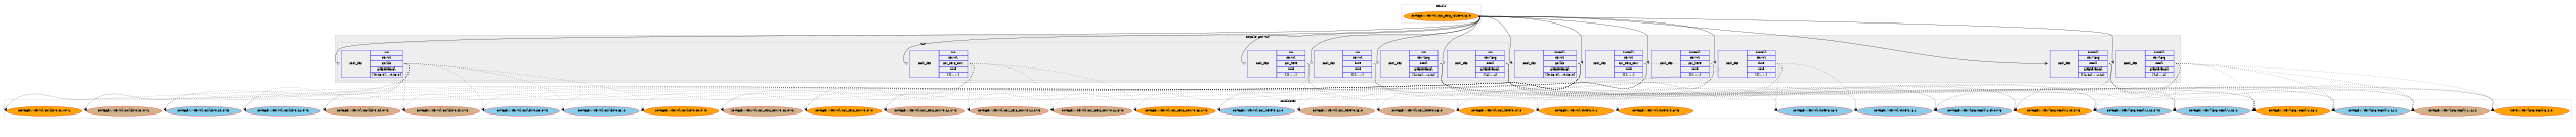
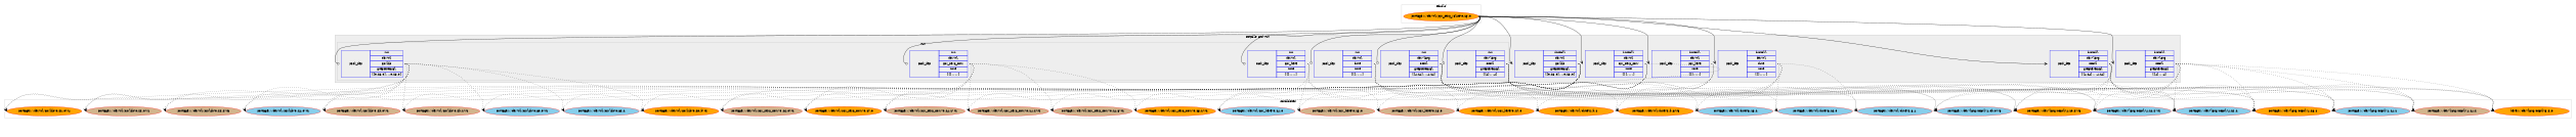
  digraph {
    compound=true
    concentrate=true
    fontname="DejaVu Sans Mono"
    fontsize=10
    newrank=true
    rankdir=TB
    ranksep=1.5
    node [color=red fontname="DejaVu Sans Mono" fontsize=10 style=filled]
    edge [arrowhead=vee fontname="DejaVu Sans Mono" headport=w style=dotted tailport=e weight=100]
    n1 [fillcolor=orange label="portage://dev-ml/ppx_sexp_value-0.16.0" width=4]
    n2 [color=blue label=<<TABLE BORDER="0" CELLBORDER="1" CELLSPACING="0" CELLPADDING="4" WIDTH="220"><TR><TD ROWSPAN="6" CELLPADDING="30">pack_dep</TD></TR><TR><TD WIDTH="110">install</TD></TR><TR><TD>dev-lang</TD></TR><TR><TD>ocaml</TD></TR><TR><TD>greaterequal</TD></TR><TR><TD>[[4],,,4]</TD></TR></TABLE>> shape=none style=""]
    n3 [color=blue label=<<TABLE BORDER="0" CELLBORDER="1" CELLSPACING="0" CELLPADDING="4" WIDTH="220"><TR><TD ROWSPAN="6" CELLPADDING="30">pack_dep</TD></TR><TR><TD WIDTH="110">install</TD></TR><TR><TD>dev-lang</TD></TR><TR><TD>ocaml</TD></TR><TR><TD>greaterequal</TD></TR><TR><TD>[[4,14],,,4.14]</TD></TR></TABLE>> shape=none style=""]
    n4 [color=blue label=<<TABLE BORDER="0" CELLBORDER="1" CELLSPACING="0" CELLPADDING="4" WIDTH="220"><TR><TD ROWSPAN="6" CELLPADDING="30">pack_dep</TD></TR><TR><TD WIDTH="110">install</TD></TR><TR><TD>dev-ml</TD></TR><TR><TD>dune</TD></TR><TR><TD>none</TD></TR><TR><TD>[[],,,,]</TD></TR></TABLE>> shape=none style=""]
    n5 [color=blue label=<<TABLE BORDER="0" CELLBORDER="1" CELLSPACING="0" CELLPADDING="4" WIDTH="220"><TR><TD ROWSPAN="6" CELLPADDING="30">pack_dep</TD></TR><TR><TD WIDTH="110">install</TD></TR><TR><TD>dev-ml</TD></TR><TR><TD>ppx_here</TD></TR><TR><TD>none</TD></TR><TR><TD>[[],,,,]</TD></TR></TABLE>> shape=none style=""]
    n6 [color=blue label=<<TABLE BORDER="0" CELLBORDER="1" CELLSPACING="0" CELLPADDING="4" WIDTH="220"><TR><TD ROWSPAN="6" CELLPADDING="30">pack_dep</TD></TR><TR><TD WIDTH="110">install</TD></TR><TR><TD>dev-ml</TD></TR><TR><TD>ppx_sexp_conv</TD></TR><TR><TD>none</TD></TR><TR><TD>[[],,,,]</TD></TR></TABLE>> shape=none style=""]
    n7 [color=blue label=<<TABLE BORDER="0" CELLBORDER="1" CELLSPACING="0" CELLPADDING="4" WIDTH="220"><TR><TD ROWSPAN="6" CELLPADDING="30">pack_dep</TD></TR><TR><TD WIDTH="110">install</TD></TR><TR><TD>dev-ml</TD></TR><TR><TD>ppxlib</TD></TR><TR><TD>greaterequal</TD></TR><TR><TD>[[0,28,0],,,0.28.0]</TD></TR></TABLE>> shape=none style=""]
    n8 [color=blue label=<<TABLE BORDER="0" CELLBORDER="1" CELLSPACING="0" CELLPADDING="4" WIDTH="220"><TR><TD ROWSPAN="6" CELLPADDING="30">pack_dep</TD></TR><TR><TD WIDTH="110">run</TD></TR><TR><TD>dev-lang</TD></TR><TR><TD>ocaml</TD></TR><TR><TD>greaterequal</TD></TR><TR><TD>[[4],,,4]</TD></TR></TABLE>> shape=none style=""]
    n9 [color=blue label=<<TABLE BORDER="0" CELLBORDER="1" CELLSPACING="0" CELLPADDING="4" WIDTH="220"><TR><TD ROWSPAN="6" CELLPADDING="30">pack_dep</TD></TR><TR><TD WIDTH="110">run</TD></TR><TR><TD>dev-lang</TD></TR><TR><TD>ocaml</TD></TR><TR><TD>greaterequal</TD></TR><TR><TD>[[4,14],,,4.14]</TD></TR></TABLE>> shape=none style=""]
    n10 [color=blue label=<<TABLE BORDER="0" CELLBORDER="1" CELLSPACING="0" CELLPADDING="4" WIDTH="220"><TR><TD ROWSPAN="6" CELLPADDING="30">pack_dep</TD></TR><TR><TD WIDTH="110">run</TD></TR><TR><TD>dev-ml</TD></TR><TR><TD>dune</TD></TR><TR><TD>none</TD></TR><TR><TD>[[],,,,]</TD></TR></TABLE>> shape=none style=""]
    n11 [color=blue label=<<TABLE BORDER="0" CELLBORDER="1" CELLSPACING="0" CELLPADDING="4" WIDTH="220"><TR><TD ROWSPAN="6" CELLPADDING="30">pack_dep</TD></TR><TR><TD WIDTH="110">run</TD></TR><TR><TD>dev-ml</TD></TR><TR><TD>ppx_here</TD></TR><TR><TD>none</TD></TR><TR><TD>[[],,,,]</TD></TR></TABLE>> shape=none style=""]
    n12 [color=blue label=<<TABLE BORDER="0" CELLBORDER="1" CELLSPACING="0" CELLPADDING="4" WIDTH="220"><TR><TD ROWSPAN="6" CELLPADDING="30">pack_dep</TD></TR><TR><TD WIDTH="110">run</TD></TR><TR><TD>dev-ml</TD></TR><TR><TD>ppx_sexp_conv</TD></TR><TR><TD>none</TD></TR><TR><TD>[[],,,,]</TD></TR></TABLE>> shape=none style=""]
    n13 [color=blue label=<<TABLE BORDER="0" CELLBORDER="1" CELLSPACING="0" CELLPADDING="4" WIDTH="220"><TR><TD ROWSPAN="6" CELLPADDING="30">pack_dep</TD></TR><TR><TD WIDTH="110">run</TD></TR><TR><TD>dev-ml</TD></TR><TR><TD>ppxlib</TD></TR><TR><TD>greaterequal</TD></TR><TR><TD>[[0,28,0],,,0.28.0]</TD></TR></TABLE>> shape=none style=""]
    n14 [fillcolor=orange label="here://dev-lang/ocaml-5.2.0" width=4]
    n15 [fillcolor=tan label="portage://dev-lang/ocaml-4.14.2" width=4]
    n16 [fillcolor=skyblue label="portage://dev-lang/ocaml-4.14.1" width=4]
    n17 [fillcolor=orange label="portage://dev-lang/ocaml-4.13.1" width=4]
    n18 [fillcolor=skyblue label="portage://dev-lang/ocaml-4.12.1" width=4]
    n19 [fillcolor=skyblue label="portage://dev-lang/ocaml-4.11.2-r2" width=4]
    n20 [fillcolor=orange label="portage://dev-lang/ocaml-4.10.2-r3" width=4]
    n21 [fillcolor=skyblue label="portage://dev-lang/ocaml-4.09.0-r3" width=4]
    n22 [fillcolor=skyblue label="portage://dev-ml/dune-3.16.0" width=4]
+   n23 [fillcolor=skyblue label="portage://dev-ml/dune-3.13.1" width=4]
    n24 [fillcolor=orange label="portage://dev-ml/dune-2.9.3-r3" width=4]
    n25 [fillcolor=orange label="portage://dev-ml/dune-2.9.1" width=4]
    n26 [fillcolor=skyblue label="portage://dev-ml/dune-2.8.4" width=4]
    n27 [fillcolor=orange label="portage://dev-ml/ppx_here-0.17.0" width=4]
    n28 [fillcolor=tan label="portage://dev-ml/ppx_here-0.16.0" width=4]
    n29 [fillcolor=tan label="portage://dev-ml/ppx_here-0.15.0" width=4]
    n30 [fillcolor=skyblue label="portage://dev-ml/ppx_here-0.14.0" width=4]
    n31 [fillcolor=orange label="portage://dev-ml/ppx_sexp_conv-0.17.0" width=4]
    n32 [fillcolor=tan label="portage://dev-ml/ppx_sexp_conv-0.16.0-r1" width=4]
    n33 [fillcolor=orange label="portage://dev-ml/ppx_sexp_conv-0.15.1-r1" width=4]
    n34 [fillcolor=tan label="portage://dev-ml/ppx_sexp_conv-0.14.3-r1" width=4]
    n35 [fillcolor=tan label="portage://dev-ml/ppx_sexp_conv-0.14.2-r2" width=4]
    n36 [fillcolor=tan label="portage://dev-ml/ppx_sexp_conv-0.14.1-r1" width=4]
    n37 [fillcolor=skyblue label="portage://dev-ml/ppxlib-0.32.1" width=4]
    n38 [fillcolor=skyblue label="portage://dev-ml/ppxlib-0.30.0-r1" width=4]
    n39 [fillcolor=tan label="portage://dev-ml/ppxlib-0.29.1-r1" width=4]
    n40 [fillcolor=tan label="portage://dev-ml/ppxlib-0.29.0-r1" width=4]
    n41 [fillcolor=skyblue label="portage://dev-ml/ppxlib-0.24.0-r1" width=4]
-   n42 [fillcolor=skyblue label="portage://dev-ml/ppxlib-0.22.2-r3" width=4]
+   n42 [fillcolor=tan label="portage://dev-ml/ppxlib-0.22.2-r3" width=4]
    n43 [fillcolor=tan label="portage://dev-ml/ppxlib-0.22.0-r4" width=4]
    n44 [fillcolor=orange label="portage://dev-ml/ppxlib-0.21.0-r4" width=4]
    n45 [fillcolor=orange label="portage://dev-ml/ppxlib-0.20.9-r2" width=4]
    subgraph cluster_1 {
      color=gray
      label=<<i>ebuild</i>>
      n1
    }
    subgraph cluster_2 {
      color=gray
      label=<<i>dependencies</i>>
      subgraph cluster_3 {
        color=gray
        fillcolor="#eeeeee"
        label=<<i>compile</i>>
        style=filled
        subgraph sub_4 {
          color=gray
          fillcolor="#eeeeee"
          label=<<i>compile</i>>
          style=filled
          n2
        }
        subgraph sub_5 {
          color=gray
          fillcolor="#eeeeee"
          label=<<i>compile</i>>
          style=filled
          n3
        }
        subgraph sub_6 {
          color=gray
          fillcolor="#eeeeee"
          label=<<i>compile</i>>
          style=filled
          n4
        }
        subgraph sub_7 {
          color=gray
          fillcolor="#eeeeee"
          label=<<i>compile</i>>
          style=filled
          n5
        }
        subgraph sub_8 {
          color=gray
          fillcolor="#eeeeee"
          label=<<i>compile</i>>
          style=filled
          n6
        }
        subgraph sub_9 {
          color=gray
          fillcolor="#eeeeee"
          label=<<i>compile</i>>
          style=filled
          n7
        }
      }
      subgraph cluster_10 {
        color=gray
        fillcolor="#eeeeee"
        label=<<i>compile and run</i>>
        style=filled
      }
      subgraph cluster_11 {
        color=gray
        fillcolor="#eeeeee"
        label=<<i>run</i>>
        style=filled
        subgraph sub_12 {
          color=gray
          fillcolor="#eeeeee"
          label=<<i>run</i>>
          style=filled
          n8
        }
        subgraph sub_13 {
          color=gray
          fillcolor="#eeeeee"
          label=<<i>run</i>>
          style=filled
          n9
        }
        subgraph sub_14 {
          color=gray
          fillcolor="#eeeeee"
          label=<<i>run</i>>
          style=filled
          n10
        }
        subgraph sub_15 {
          color=gray
          fillcolor="#eeeeee"
          label=<<i>run</i>>
          style=filled
          n11
        }
        subgraph sub_16 {
          color=gray
          fillcolor="#eeeeee"
          label=<<i>run</i>>
          style=filled
          n12
        }
        subgraph sub_17 {
          color=gray
          fillcolor="#eeeeee"
          label=<<i>run</i>>
          style=filled
          n13
        }
      }
    }
    subgraph cluster_18 {
      color=gray
      label=<<i>candidates</i>>
      rank=same
      subgraph sub_19 {
        color=black
        label=<<i>candidates</i>>
        nodesep=1
        rank=same
        n14
        n15
        n16
        n17
        n18
        n19
        n20
        n21
      }
      subgraph sub_20 {
        color=black
        label=<<i>candidates</i>>
        nodesep=1
        rank=same
        n14
        n15
        n16
        n17
        n18
        n19
        n20
        n21
      }
      subgraph sub_21 {
        color=black
        label=<<i>candidates</i>>
        nodesep=1
        rank=same
        n22
+       n23
        n24
        n25
        n26
      }
      subgraph sub_22 {
        color=black
        label=<<i>candidates</i>>
        nodesep=1
        rank=same
        n27
        n28
        n29
        n30
      }
      subgraph sub_23 {
        color=black
        label=<<i>candidates</i>>
        nodesep=1
        rank=same
        n14
        n15
        n16
        n17
        n18
        n19
        n20
        n21
      }
      subgraph sub_24 {
        color=black
        label=<<i>candidates</i>>
        nodesep=1
        rank=same
        n31
        n32
        n33
        n34
        n35
        n36
      }
      subgraph sub_25 {
        color=black
        label=<<i>candidates</i>>
        nodesep=1
        rank=same
        n37
        n38
        n39
        n40
        n41
        n42
        n43
        n44
        n45
      }
      subgraph sub_26 {
        color=black
        label=<<i>candidates</i>>
        nodesep=1
        rank=same
        n14
        n15
        n16
        n17
        n18
        n19
        n20
        n21
      }
      subgraph sub_27 {
        color=black
        label=<<i>candidates</i>>
        nodesep=1
        rank=same
        n22
+       n23
        n24
        n25
        n26
      }
      subgraph sub_28 {
        color=black
        label=<<i>candidates</i>>
        nodesep=1
        rank=same
        n27
        n28
        n29
        n30
      }
      subgraph sub_29 {
        color=black
        label=<<i>candidates</i>>
        nodesep=1
        rank=same
        n31
        n32
        n33
        n34
        n35
        n36
      }
      subgraph sub_30 {
        color=black
        label=<<i>candidates</i>>
        nodesep=1
        rank=same
        n37
        n38
        n39
        n40
        n41
        n42
        n43
        n44
        n45
      }
    }
    n1 -> n2 [style=solid weight=20]
    n1 -> n3 [style=solid weight=20]
    n1 -> n4 [style=solid weight=20]
    n1 -> n5 [style=solid weight=20]
    n1 -> n6 [style=solid weight=20]
    n1 -> n7 [style=solid weight=20]
    n1 -> n8 [arrowhead=odot style=solid weight=20]
    n1 -> n9 [arrowhead=odot style=solid weight=20]
    n1 -> n10 [arrowhead=odot style=solid weight=20]
    n1 -> n11 [arrowhead=odot style=solid weight=20]
    n1 -> n12 [arrowhead=odot style=solid weight=20]
    n1 -> n13 [arrowhead=odot style=solid weight=20]
    n2 -> n14
    n2 -> n15
    n2 -> n16
    n2 -> n17
    n2 -> n18
    n2 -> n19
    n2 -> n20
    n2 -> n21
    n3 -> n14
    n3 -> n15
    n3 -> n16
    n3 -> n17
    n3 -> n18
    n3 -> n19
    n3 -> n20
    n3 -> n21
    n4 -> n22
+   n4 -> n23
    n4 -> n24
    n4 -> n25
    n4 -> n26
    n5 -> n27
    n5 -> n28
    n5 -> n29
    n5 -> n30
    n6 -> n31
    n6 -> n32
    n6 -> n33
    n6 -> n34
    n6 -> n35
    n6 -> n36
    n7 -> n37
    n7 -> n38
    n7 -> n39
    n7 -> n40
    n7 -> n41
    n7 -> n42
    n7 -> n43
    n7 -> n44
    n7 -> n45
    n8 -> n14
    n8 -> n15
    n8 -> n16
    n8 -> n17
    n8 -> n18
    n8 -> n19
    n8 -> n20
    n8 -> n21
    n9 -> n14
    n9 -> n15
    n9 -> n16
    n9 -> n17
    n9 -> n18
    n9 -> n19
    n9 -> n20
    n9 -> n21
    n10 -> n22
+   n10 -> n23
    n10 -> n24
    n10 -> n25
    n10 -> n26
    n11 -> n27
    n11 -> n28
    n11 -> n29
    n11 -> n30
    n12 -> n31
    n12 -> n32
    n12 -> n33
    n12 -> n34
    n12 -> n35
    n12 -> n36
    n13 -> n37
    n13 -> n38
    n13 -> n39
    n13 -> n40
    n13 -> n41
    n13 -> n42
    n13 -> n43
    n13 -> n44
    n13 -> n45
  }
